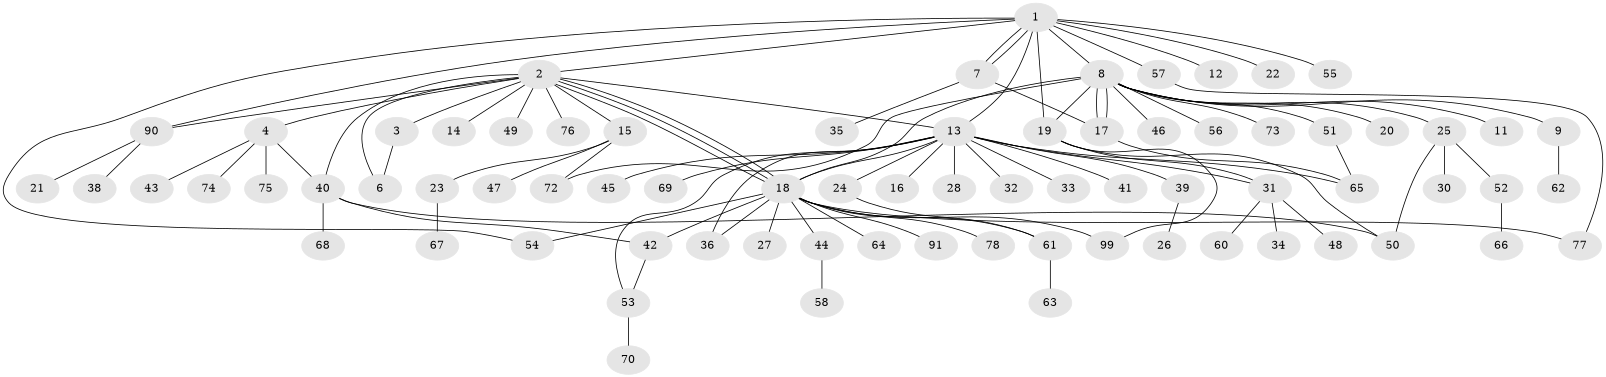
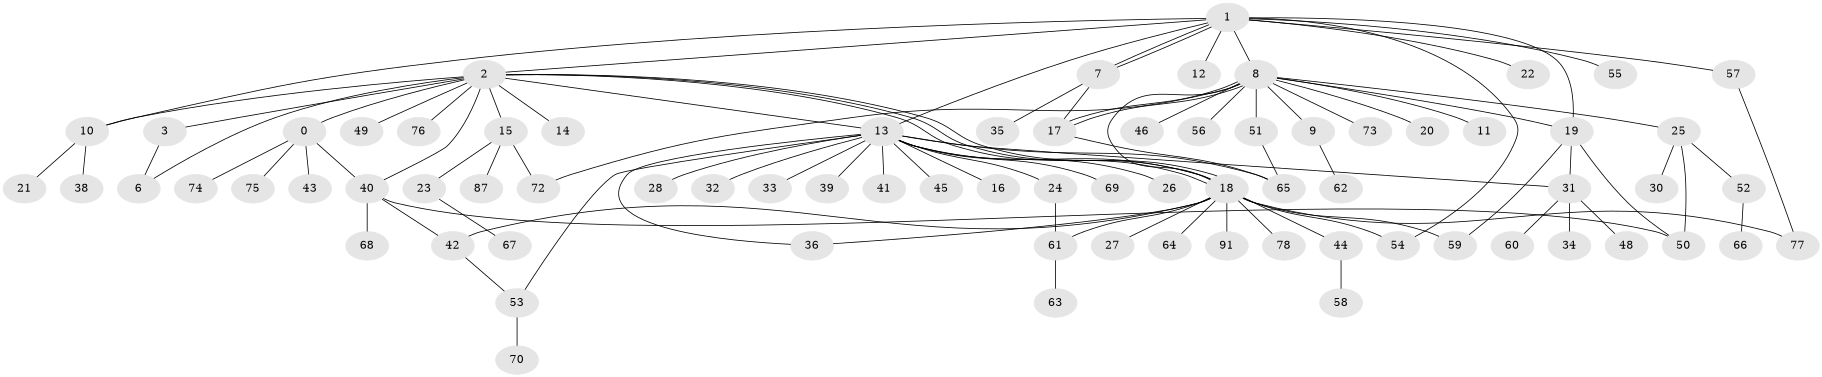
  graph {
    node [color=gray90 style=filled]
    1
    2
    7
    8
-   10 [label=90]
+   10
    12
    13
    19
    22
    54
    55
    57
    3
-   4
+   4 [label=0]
    6
    14
    15
    18
    40
    49
    76
    17
    35
    20
    9
    11
    25
    46
    51
    56
    72
    73
    21
    38
    16
    24
    26
    28
    31
    32
    33
    36
    39
    41
    45
    53
    65
    69
-   59 [label=99]
+   59
    50
    77
    43
    74
    75
    23
-   47
+   47 [label=87]
    27
    42
    44
    61
    64
    n62 [label=91]
    78
    68
    62
    30
    52
    34
    48
    60
    70
    67
    58
    63
    66
    1 -- 2
    1 -- 7
    1 -- 7
    1 -- 8
    1 -- 10
    1 -- 12
    1 -- 13
    1 -- 19
    1 -- 22
    1 -- 54
    1 -- 55
    1 -- 57
    2 -- 10
    2 -- 13
    2 -- 3
    2 -- 4
    2 -- 6
    2 -- 14
    2 -- 15
    2 -- 18
    2 -- 18
    2 -- 18
    2 -- 40
    2 -- 49
    2 -- 76
    7 -- 17
    7 -- 35
    8 -- 19
    8 -- 18
    8 -- 17
    8 -- 17
    8 -- 20
    8 -- 9
    8 -- 11
    8 -- 25
    8 -- 46
    8 -- 51
    8 -- 56
    8 -- 72
    8 -- 73
    10 -- 21
    10 -- 38
    13 -- 18
    13 -- 16
    13 -- 24
-   39 -- 26
+   13 -- 26
    13 -- 28
    13 -- 31
    13 -- 32
    13 -- 33
    13 -- 36
    13 -- 39
    13 -- 41
    13 -- 45
    13 -- 53
    13 -- 65
    13 -- 69
    19 -- 31
    19 -- 59
    19 -- 50
    57 -- 77
    3 -- 6
    4 -- 40
    4 -- 43
    4 -- 74
    4 -- 75
    15 -- 72
    15 -- 23
    15 -- 47
    18 -- 54
    18 -- 36
    18 -- 59
    18 -- 77
    18 -- 27
    18 -- 42
    18 -- 44
    18 -- 61
    18 -- 64
    18 -- n62
    18 -- 78
    40 -- 50
    40 -- 42
    40 -- 68
    17 -- 65
    9 -- 62
    25 -- 50
    25 -- 30
    25 -- 52
    51 -- 65
    24 -- 61
    31 -- 34
    31 -- 48
    31 -- 60
    53 -- 70
    23 -- 67
    42 -- 53
    44 -- 58
    61 -- 63
    52 -- 66
  }
